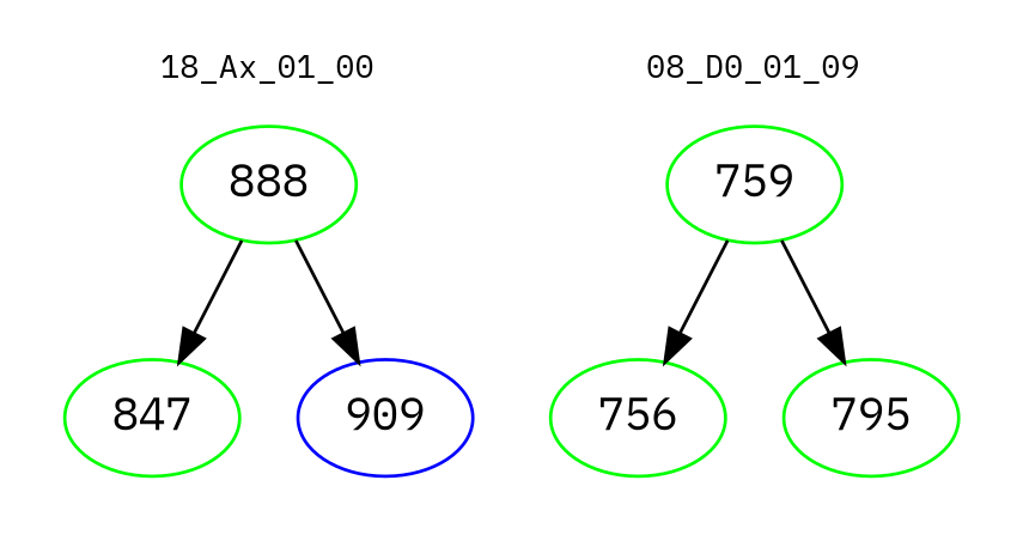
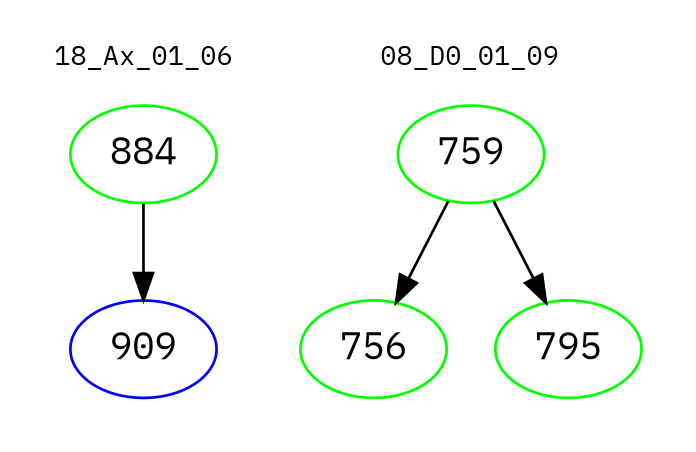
  digraph {
    fontname="IBM Plex Mono"
    node [color=green fontname="IBM Plex Mono"]
    edge [color=black fontname="IBM Plex Mono"]
-   n1 [label=888]
-   n2 [label=847]
+   n1 [label=884]
    n3 [color=blue label=909]
    n4 [label=759]
    n5 [label=756]
    n6 [label=795]
    subgraph cluster_1 {
      color=white
      fontsize=10
-     label="18_Ax_01_00"
+     label="18_Ax_01_06"
      n1
-     n2
      n3
    }
    subgraph cluster_2 {
      color=white
      fontsize=10
      label="08_D0_01_09"
      n4
      n5
      n6
    }
-   n1 -> n2
    n1 -> n3
    n4 -> n5
    n4 -> n6
  }
